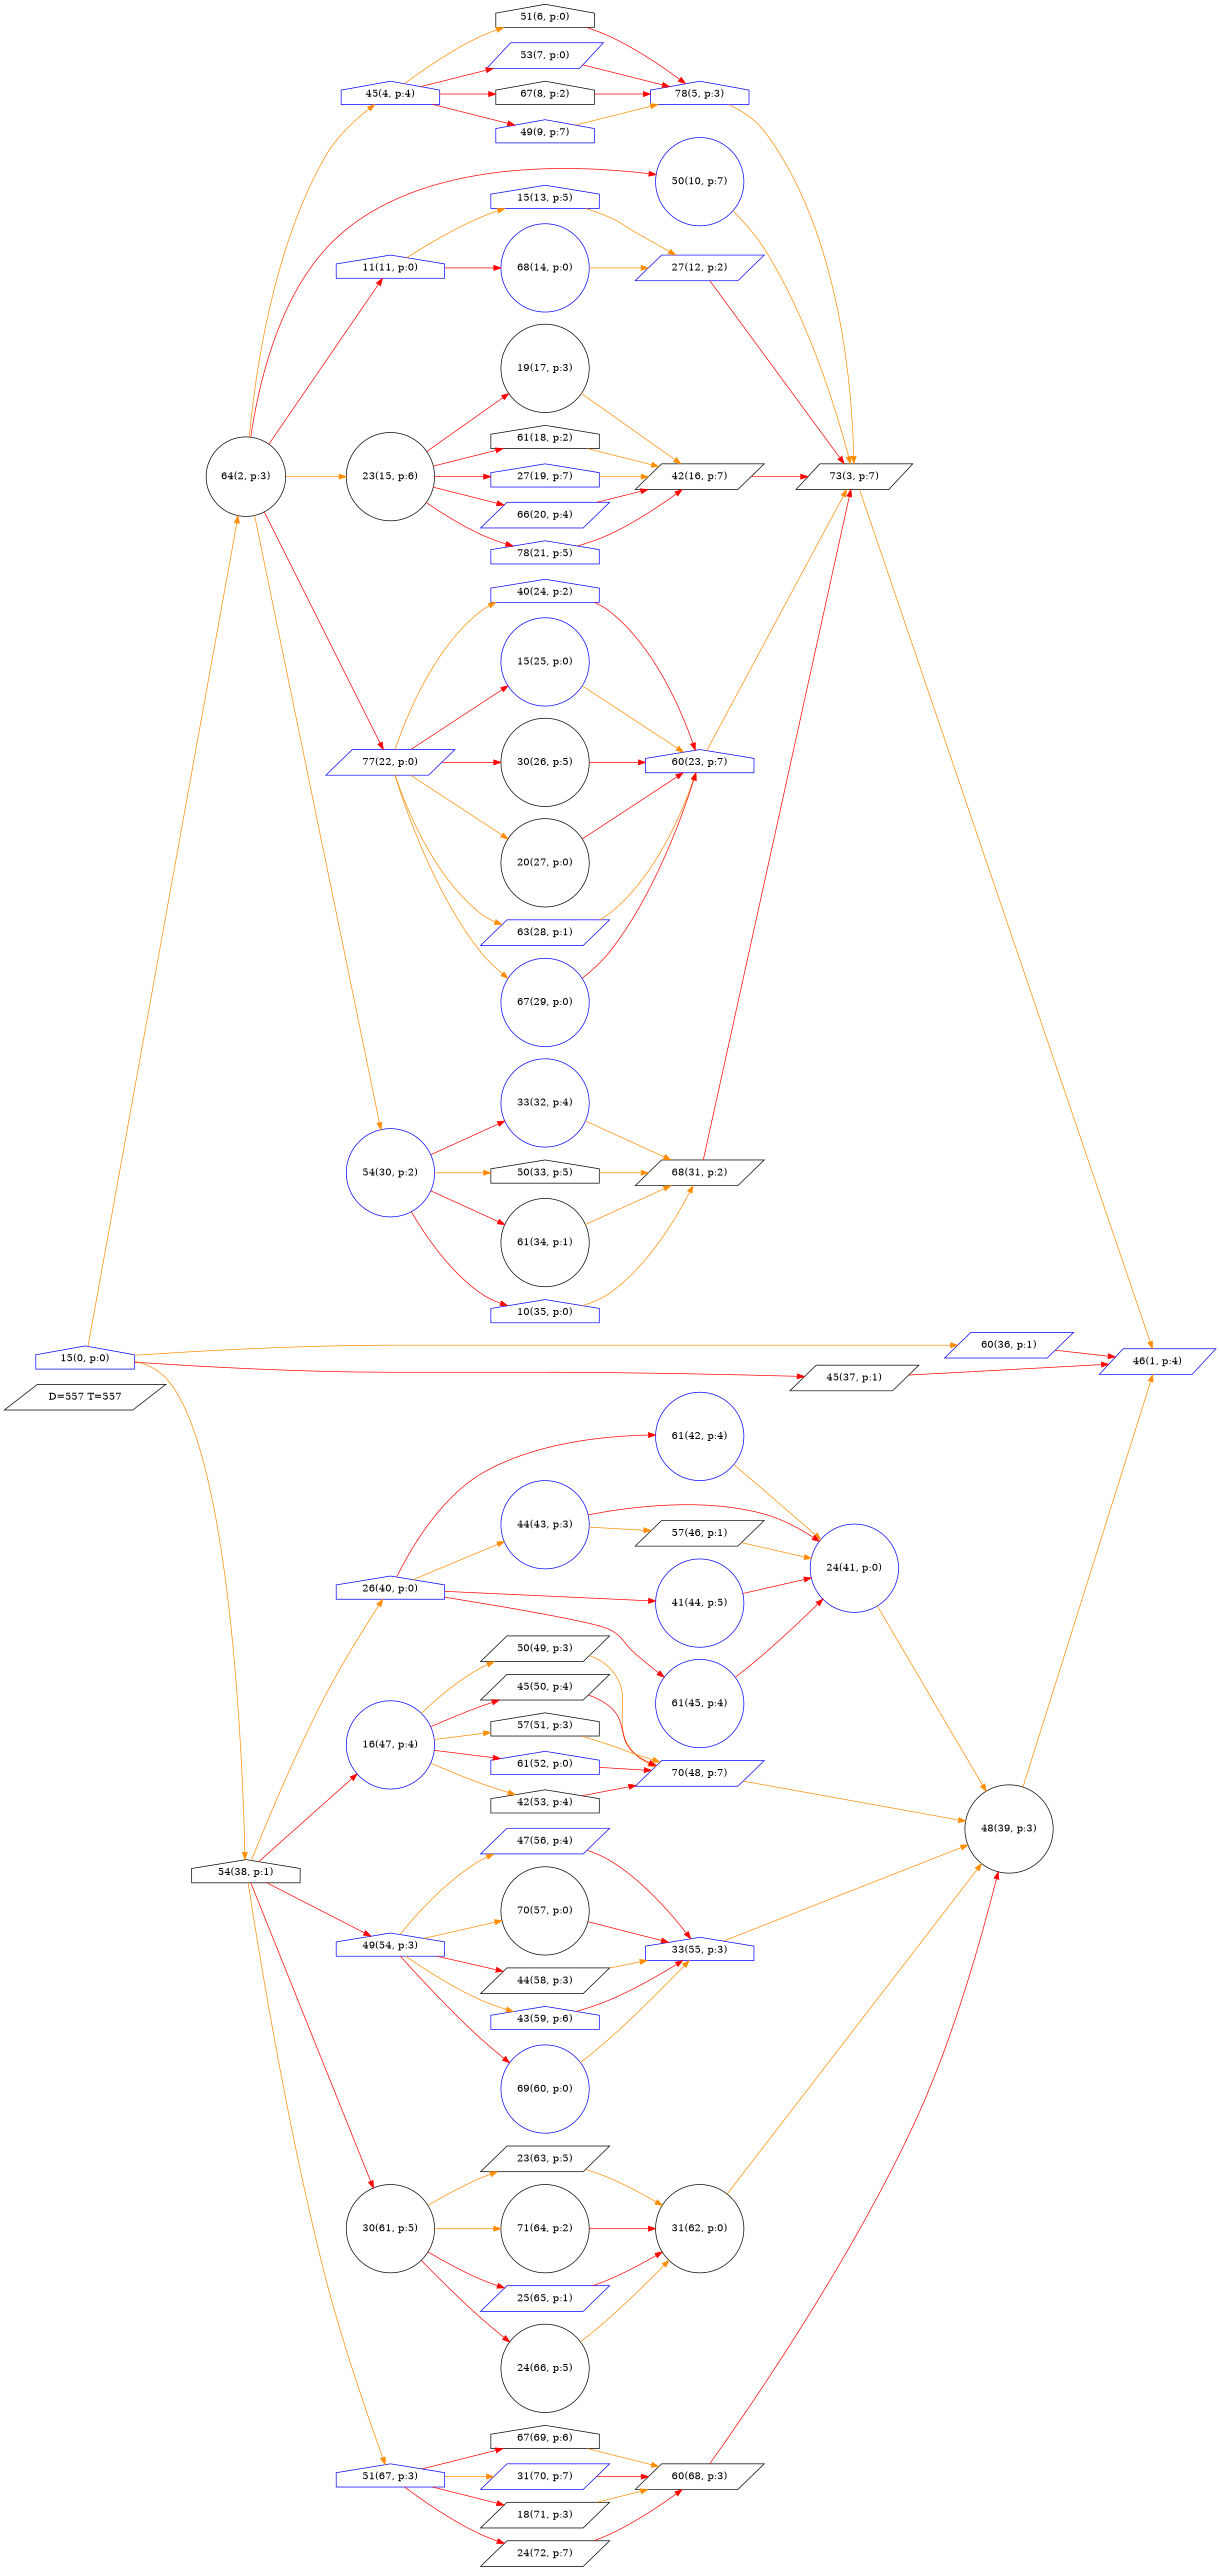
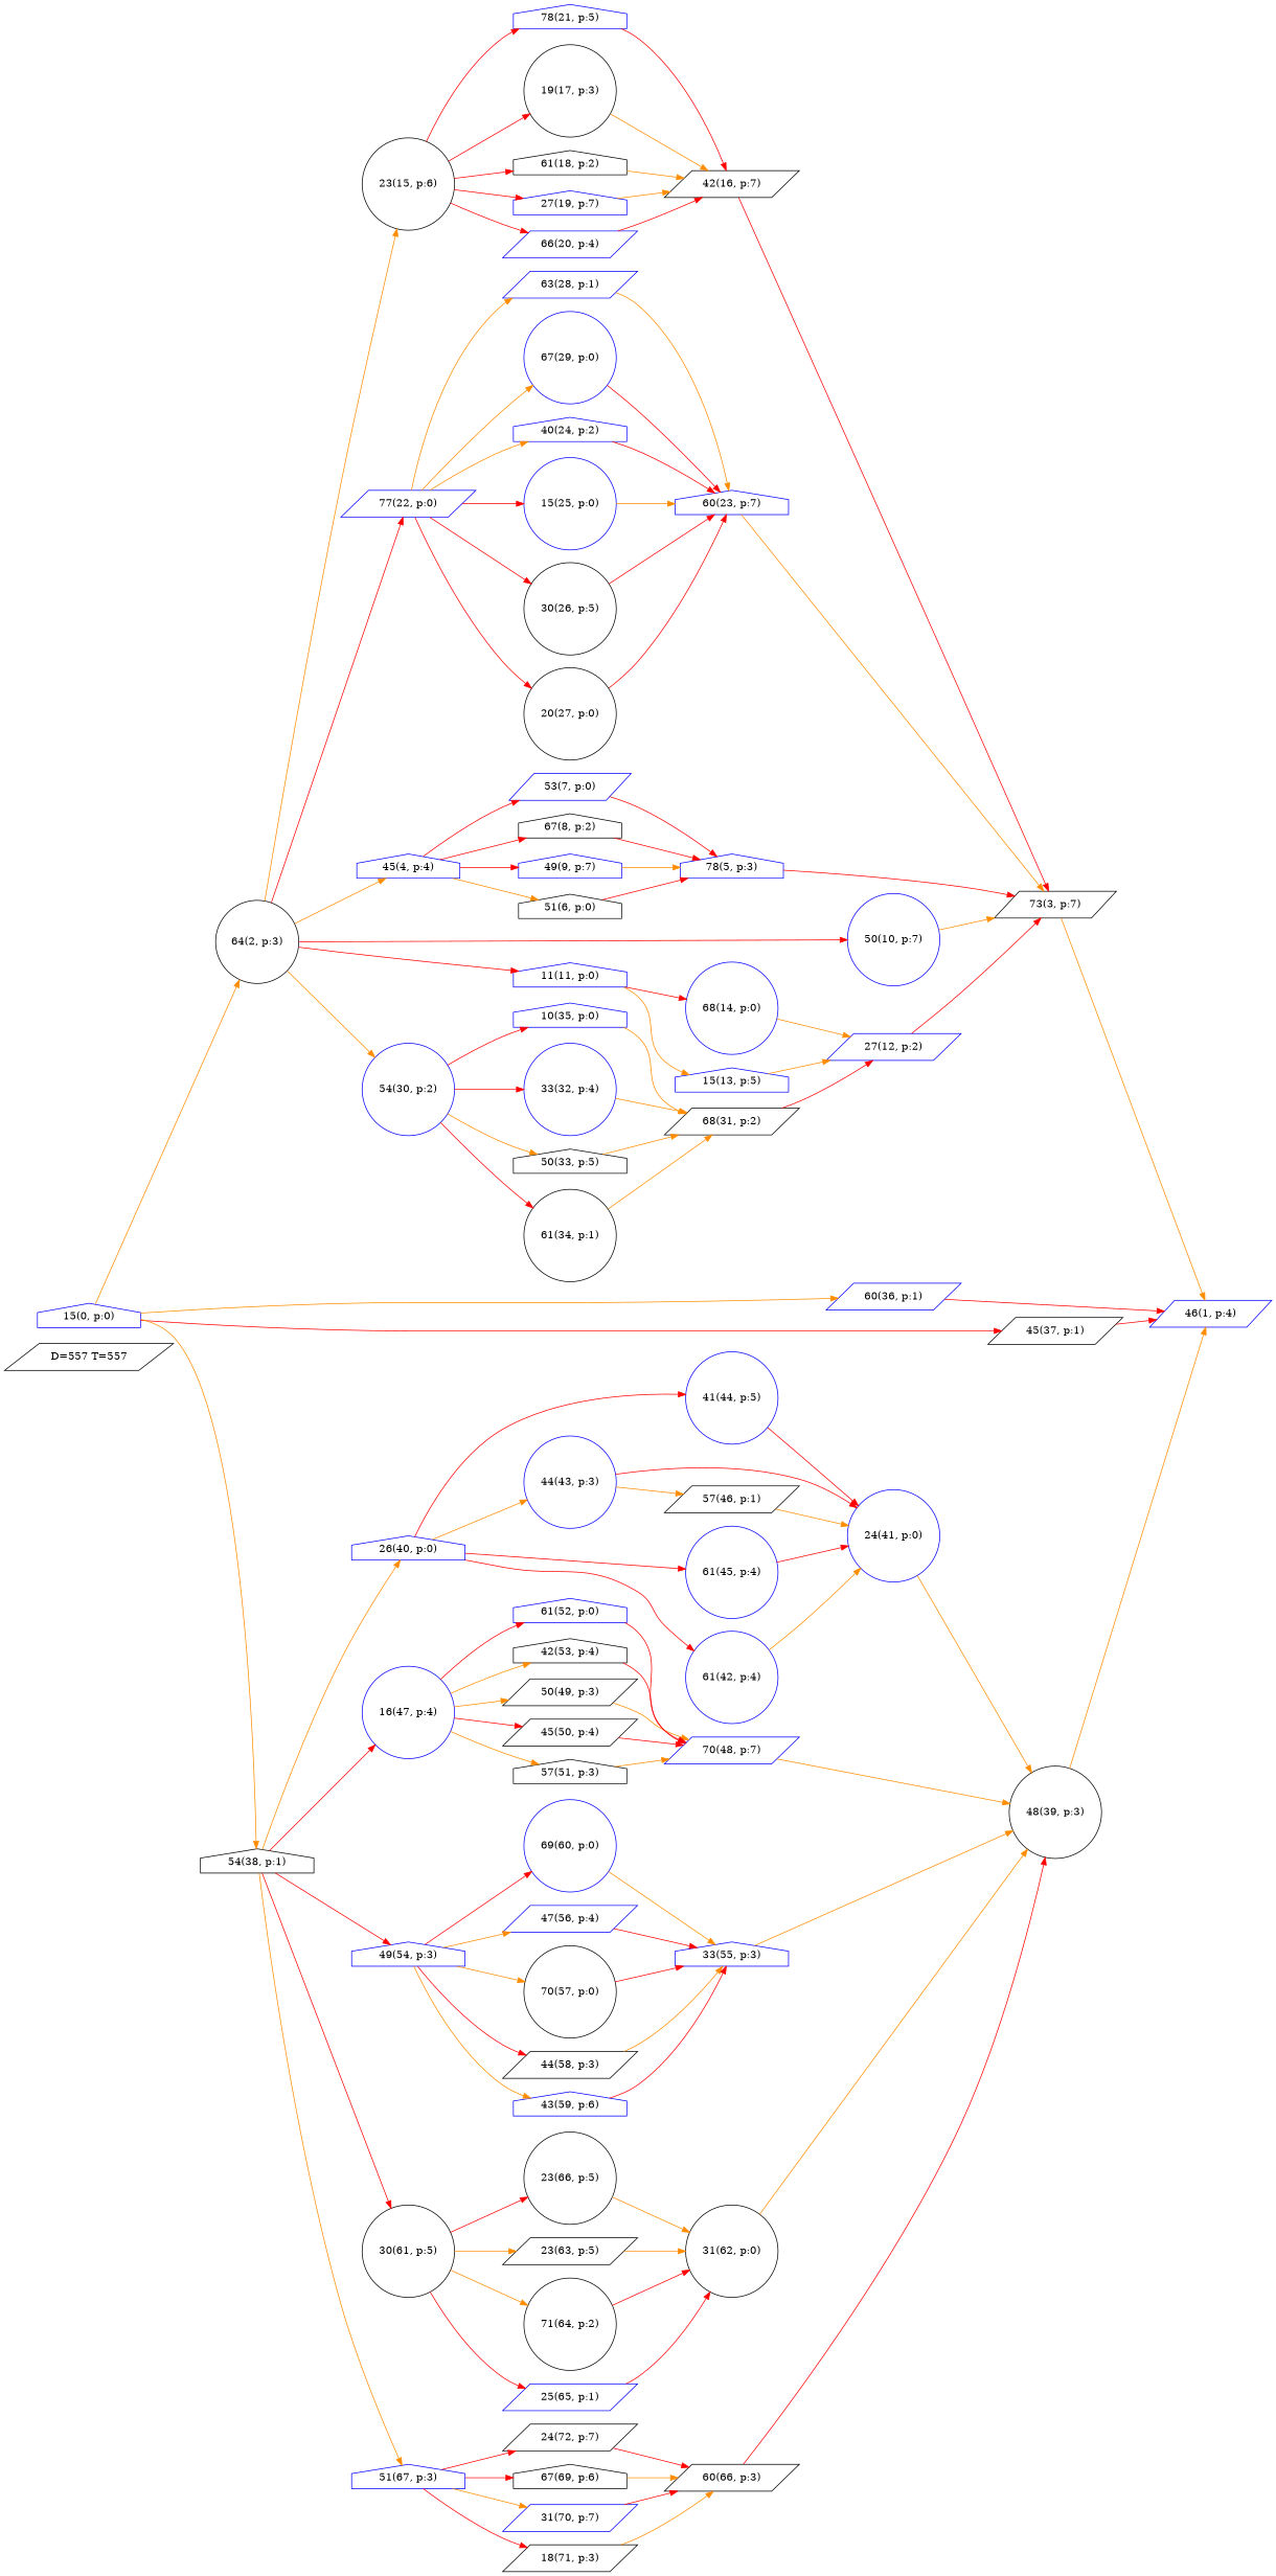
  digraph {
    rankdir=LR
    node [color=blue shape=house]
    edge [color=red]
    n1 [color=black label="D=557 T=557" shape=parallelogram]
    n2 [label="15(0, p:0)"]
    n3 [color=black label="64(2, p:3)" shape=circle]
    n4 [label="60(36, p:1)" shape=parallelogram]
    n5 [color=black label="45(37, p:1)" shape=parallelogram]
    n6 [color=black label="54(38, p:1)"]
    n7 [label="45(4, p:4)"]
    n8 [label="50(10, p:7)" shape=circle]
    n9 [label="11(11, p:0)"]
    n10 [color=black label="23(15, p:6)" shape=circle]
    n11 [label="77(22, p:0)" shape=parallelogram]
    n12 [label="54(30, p:2)" shape=circle]
    n13 [label="46(1, p:4)" shape=parallelogram]
    n14 [label="26(40, p:0)"]
    n15 [label="16(47, p:4)" shape=circle]
    n16 [label="49(54, p:3)"]
    n17 [color=black label="30(61, p:5)" shape=circle]
    n18 [label="51(67, p:3)"]
    n19 [color=black label="51(6, p:0)"]
    n20 [label="53(7, p:0)" shape=parallelogram]
    n21 [color=black label="67(8, p:2)"]
    n22 [label="49(9, p:7)"]
    n23 [color=black label="73(3, p:7)" shape=parallelogram]
    n24 [label="15(13, p:5)"]
    n25 [label="68(14, p:0)" shape=circle]
    n26 [color=black label="19(17, p:3)" shape=circle]
    n27 [color=black label="61(18, p:2)"]
    n28 [label="27(19, p:7)"]
    n29 [label="66(20, p:4)" shape=parallelogram]
    n30 [label="78(21, p:5)"]
    n31 [label="40(24, p:2)"]
    n32 [label="15(25, p:0)" shape=circle]
    n33 [color=black label="30(26, p:5)" shape=circle]
    n34 [color=black label="20(27, p:0)" shape=circle]
    n35 [label="63(28, p:1)" shape=parallelogram]
    n36 [label="67(29, p:0)" shape=circle]
    n37 [label="33(32, p:4)" shape=circle]
    n38 [color=black label="50(33, p:5)"]
    n39 [color=black label="61(34, p:1)" shape=circle]
    n40 [label="10(35, p:0)"]
    n41 [label="78(5, p:3)"]
    n42 [label="27(12, p:2)" shape=parallelogram]
    n43 [color=black label="42(16, p:7)" shape=parallelogram]
    n44 [label="60(23, p:7)"]
    n45 [color=black label="68(31, p:2)" shape=parallelogram]
    n46 [label="61(42, p:4)" shape=circle]
    n47 [label="44(43, p:3)" shape=circle]
    n48 [label="41(44, p:5)" shape=circle]
    n49 [label="61(45, p:4)" shape=circle]
    n50 [color=black label="50(49, p:3)" shape=parallelogram]
    n51 [color=black label="45(50, p:4)" shape=parallelogram]
    n52 [color=black label="57(51, p:3)"]
    n53 [label="61(52, p:0)"]
    n54 [color=black label="42(53, p:4)"]
    n55 [label="47(56, p:4)" shape=parallelogram]
    n56 [color=black label="70(57, p:0)" shape=circle]
    n57 [color=black label="44(58, p:3)" shape=parallelogram]
    n58 [label="43(59, p:6)"]
    n59 [label="69(60, p:0)" shape=circle]
    n60 [color=black label="23(63, p:5)" shape=parallelogram]
    n61 [color=black label="71(64, p:2)" shape=circle]
    n62 [label="25(65, p:1)" shape=parallelogram]
-   n63 [color=black label="24(66, p:5)" shape=circle]
+   n63 [color=black label="23(66, p:5)" shape=circle]
    n64 [color=black label="67(69, p:6)"]
    n65 [label="31(70, p:7)" shape=parallelogram]
    n66 [color=black label="18(71, p:3)" shape=parallelogram]
    n67 [color=black label="24(72, p:7)" shape=parallelogram]
    n68 [color=black label="48(39, p:3)" shape=circle]
    n69 [label="24(41, p:0)" shape=circle]
    n70 [color=black label="57(46, p:1)" shape=parallelogram]
    n71 [label="70(48, p:7)" shape=parallelogram]
    n72 [label="33(55, p:3)"]
    n73 [color=black label="31(62, p:0)" shape=circle]
-   n74 [color=black label="60(68, p:3)" shape=parallelogram]
+   n74 [color=black label="60(66, p:3)" shape=parallelogram]
    n2 -> n3 [color=darkorange]
    n2 -> n4 [color=darkorange]
    n2 -> n5
    n2 -> n6 [color=darkorange]
    n3 -> n7 [color=darkorange]
    n3 -> n8
    n3 -> n9
    n3 -> n10 [color=darkorange]
    n3 -> n11
    n3 -> n12 [color=darkorange]
    n4 -> n13
    n5 -> n13
    n6 -> n14 [color=darkorange]
    n6 -> n15
    n6 -> n16
    n6 -> n17
    n6 -> n18 [color=darkorange]
    n7 -> n19 [color=darkorange]
    n7 -> n20
    n7 -> n21
    n7 -> n22
    n8 -> n23 [color=darkorange]
    n9 -> n24 [color=darkorange]
    n9 -> n25
    n10 -> n26
    n10 -> n27
    n10 -> n28
    n10 -> n29
    n10 -> n30
    n11 -> n31 [color=darkorange]
    n11 -> n32
    n11 -> n33
-   n11 -> n34 [color=darkorange]
+   n11 -> n34
    n11 -> n35 [color=darkorange]
    n11 -> n36 [color=darkorange]
    n12 -> n37
    n12 -> n38 [color=darkorange]
    n12 -> n39
    n12 -> n40
    n14 -> n46
    n14 -> n47 [color=darkorange]
    n14 -> n48
    n14 -> n49
    n15 -> n50 [color=darkorange]
    n15 -> n51
    n15 -> n52 [color=darkorange]
    n15 -> n53
    n15 -> n54 [color=darkorange]
    n16 -> n55 [color=darkorange]
    n16 -> n56 [color=darkorange]
    n16 -> n57
    n16 -> n58 [color=darkorange]
    n16 -> n59
    n17 -> n60 [color=darkorange]
    n17 -> n61 [color=darkorange]
    n17 -> n62
    n17 -> n63
    n18 -> n64
    n18 -> n65 [color=darkorange]
    n18 -> n66
    n18 -> n67
    n19 -> n41
    n20 -> n41
    n21 -> n41
    n22 -> n41 [color=darkorange]
    n23 -> n13 [color=darkorange]
    n24 -> n42 [color=darkorange]
    n25 -> n42 [color=darkorange]
    n26 -> n43 [color=darkorange]
    n27 -> n43 [color=darkorange]
    n28 -> n43 [color=darkorange]
    n29 -> n43
    n30 -> n43
    n31 -> n44
    n32 -> n44 [color=darkorange]
    n33 -> n44
    n34 -> n44
    n35 -> n44 [color=darkorange]
    n36 -> n44
    n37 -> n45 [color=darkorange]
    n38 -> n45 [color=darkorange]
    n39 -> n45 [color=darkorange]
    n40 -> n45 [color=darkorange]
-   n41 -> n23 [color=darkorange]
+   n41 -> n23
    n42 -> n23
    n43 -> n23
    n44 -> n23 [color=darkorange]
-   n45 -> n23
+   n45 -> n42
    n46 -> n69 [color=darkorange]
    n47 -> n69
    n47 -> n70 [color=darkorange]
    n48 -> n69
    n49 -> n69
    n50 -> n71 [color=darkorange]
    n51 -> n71
    n52 -> n71 [color=darkorange]
    n53 -> n71
    n54 -> n71
    n55 -> n72
    n56 -> n72
    n57 -> n72 [color=darkorange]
    n58 -> n72
    n59 -> n72 [color=darkorange]
    n60 -> n73 [color=darkorange]
    n61 -> n73
    n62 -> n73
    n63 -> n73 [color=darkorange]
    n64 -> n74 [color=darkorange]
    n65 -> n74
    n66 -> n74 [color=darkorange]
    n67 -> n74
    n68 -> n13 [color=darkorange]
    n69 -> n68 [color=darkorange]
    n70 -> n69 [color=darkorange]
    n71 -> n68 [color=darkorange]
    n72 -> n68 [color=darkorange]
    n73 -> n68 [color=darkorange]
    n74 -> n68
  }
